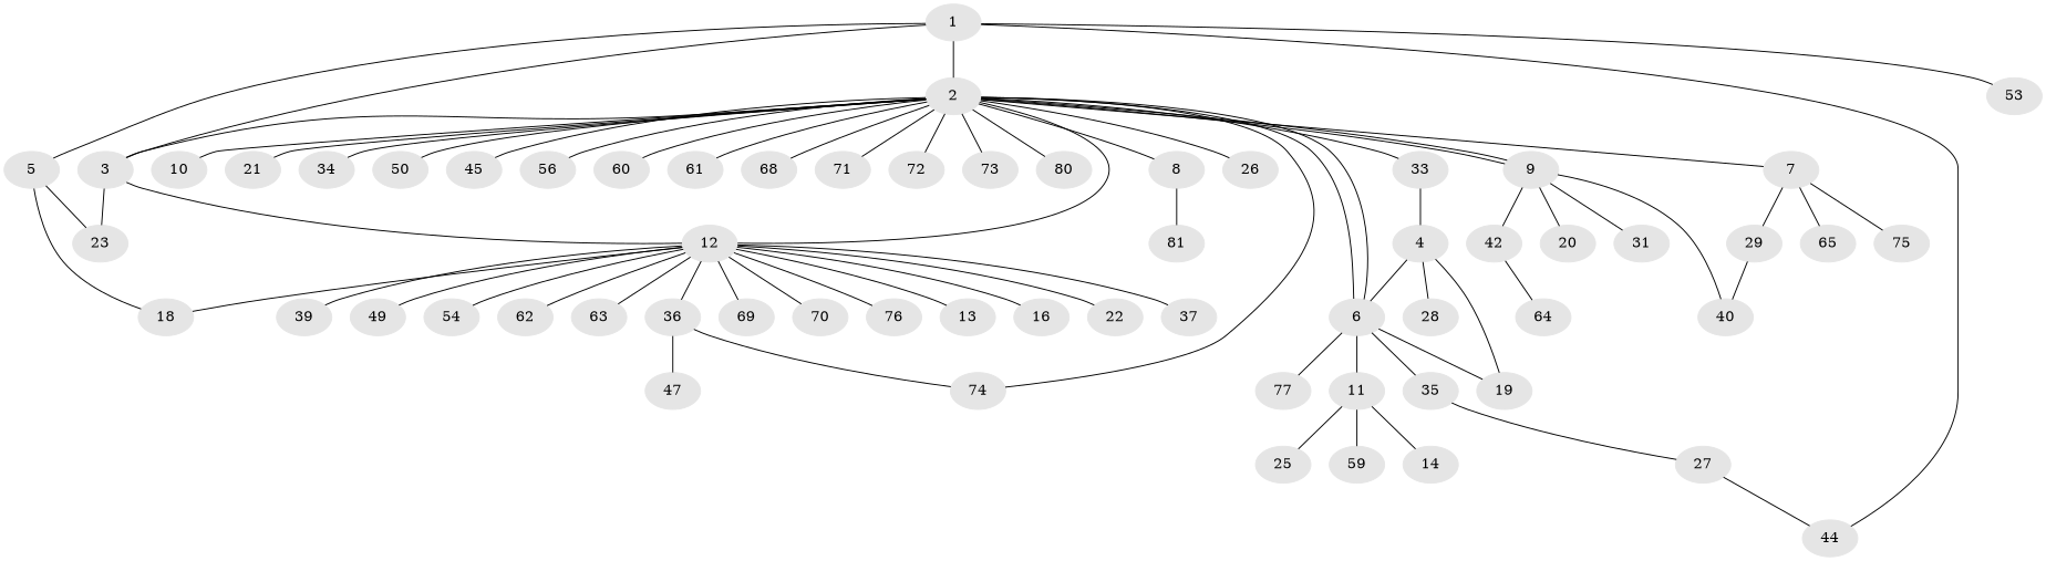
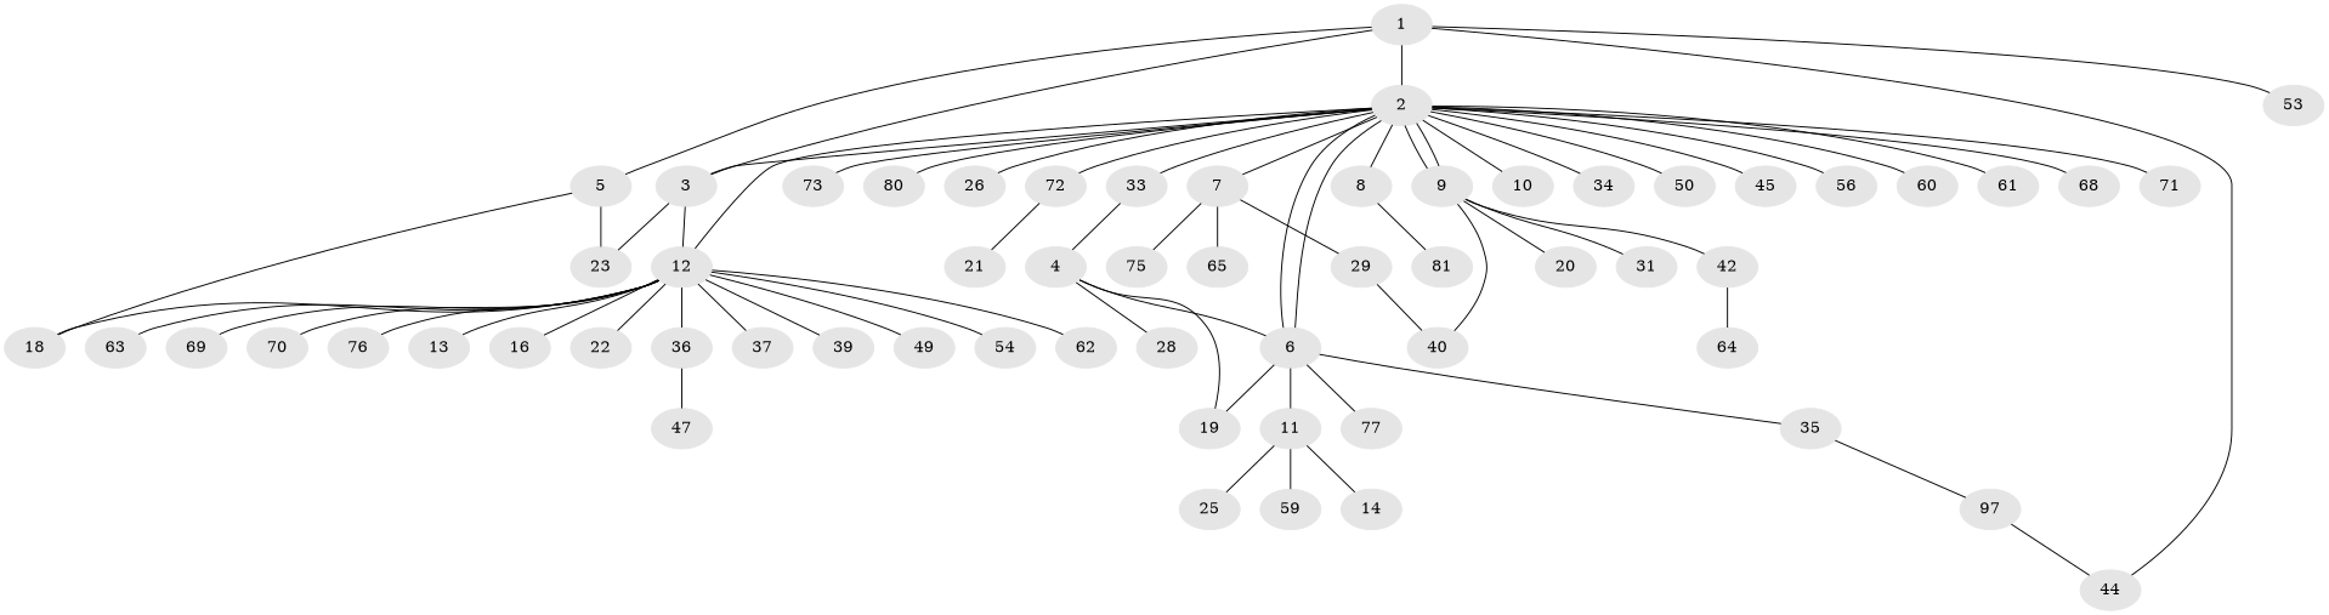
  graph {
    node [color=gray90 style=filled]
    1 [super="+45"]
    2 [super="+24"]
    3
    5 [super="+43"]
    44 [super="+58"]
    53 [super="+66"]
    26
    6 [super="+32"]
    7 [super="+57"]
    8 [super="+78"]
    9 [super="+48"]
    10
    12 [super="+41"]
    21
    33
    34
    50
    n18 [label=45]
    56
    60
    61
    68
    71
    72
    73
-   74
    80
    23 [super="+52"]
    18
    4 [super="+79"]
    19 [super="+67"]
    28
    11 [super="+15"]
    35
    77
    29
    65
    75
    81
    20
    31
    40
    42
    13 [super="+17"]
    16 [super="+30"]
    22
    36 [super="+51"]
    37
    39
    49
    54
    62
    63
    69
    70
    76
    14
    25
    59
-   27 [super="+46"]
+   27 [super="+46" label=97]
    64
    47
    1 -- 2 [weight=2]
    1 -- 3
    1 -- 5
    1 -- 44
    1 -- 53
    2 -- 3
    2 -- 26
    2 -- 6
    2 -- 6
    2 -- 7
    2 -- 8
    2 -- 9
    2 -- 9
    2 -- 10
    2 -- 12
-   2 -- 21
+   72 -- 21
    2 -- 33
    2 -- 34
    2 -- 50
    2 -- n18
    2 -- 56
    2 -- 60
    2 -- 61
    2 -- 68
    2 -- 71
    2 -- 72
    2 -- 73
-   2 -- 74
    2 -- 80
    3 -- 12
    3 -- 23
    5 -- 23
    5 -- 18
    6 -- 19
    6 -- 11 [weight=2]
    6 -- 35
    6 -- 77
    7 -- 29
    7 -- 65
    7 -- 75
    8 -- 81
    9 -- 20
    9 -- 31
    9 -- 40
    9 -- 42
    12 -- 18
    12 -- 13
    12 -- 16
    12 -- 22
    12 -- 36
    12 -- 37
    12 -- 39
    12 -- 49
    12 -- 54
    12 -- 62
    12 -- 63
    12 -- 69
    12 -- 70
    12 -- 76
    33 -- 4
    4 -- 6
    4 -- 19
    4 -- 28
    11 -- 14
    11 -- 25
    11 -- 59
    35 -- 27
    29 -- 40
    42 -- 64
-   36 -- 74
    36 -- 47
    27 -- 44
  }
